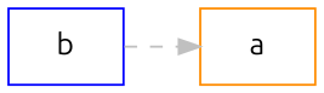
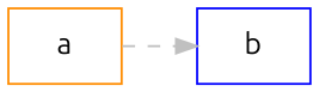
  digraph {
    rankdir=LR
    fontname=Ubuntu
    node [shape=box fontname=Ubuntu]
    a [color=darkorange]
    b [color=blue]
-   b -> a [color=grey style=dashed fontname=Ubuntu]
+   a -> b [color=grey style=dashed fontname=Ubuntu]
  }
